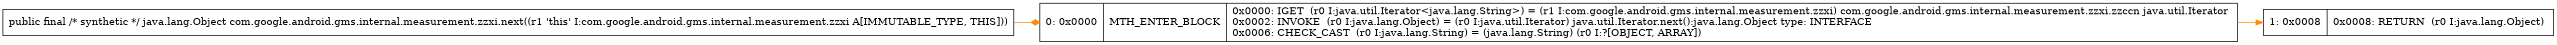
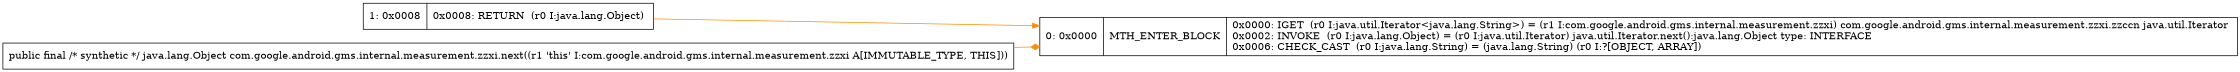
  digraph {
    rankdir=LR
    node [shape=record]
    edge [color=darkorange]
    n1 [label="{0\:\ 0x0000|MTH_ENTER_BLOCK\l|0x0000: IGET  (r0 I:java.util.Iterator\<java.lang.String\>) = (r1 I:com.google.android.gms.internal.measurement.zzxi) com.google.android.gms.internal.measurement.zzxi.zzccn java.util.Iterator \l0x0002: INVOKE  (r0 I:java.lang.Object) = (r0 I:java.util.Iterator) java.util.Iterator.next():java.lang.Object type: INTERFACE \l0x0006: CHECK_CAST  (r0 I:java.lang.String) = (java.lang.String) (r0 I:?[OBJECT, ARRAY]) \l}"]
    n2 [label="{1\:\ 0x0008|0x0008: RETURN  (r0 I:java.lang.Object) \l}"]
    n3 [label="{public final \/* synthetic *\/ java.lang.Object com.google.android.gms.internal.measurement.zzxi.next((r1 'this' I:com.google.android.gms.internal.measurement.zzxi A[IMMUTABLE_TYPE, THIS])) }"]
-   n1 -> n2 [arrowhead=normal]
+   n2 -> n1 [arrowhead=normal]
    n3 -> n1 [arrowhead=diamond]
  }
